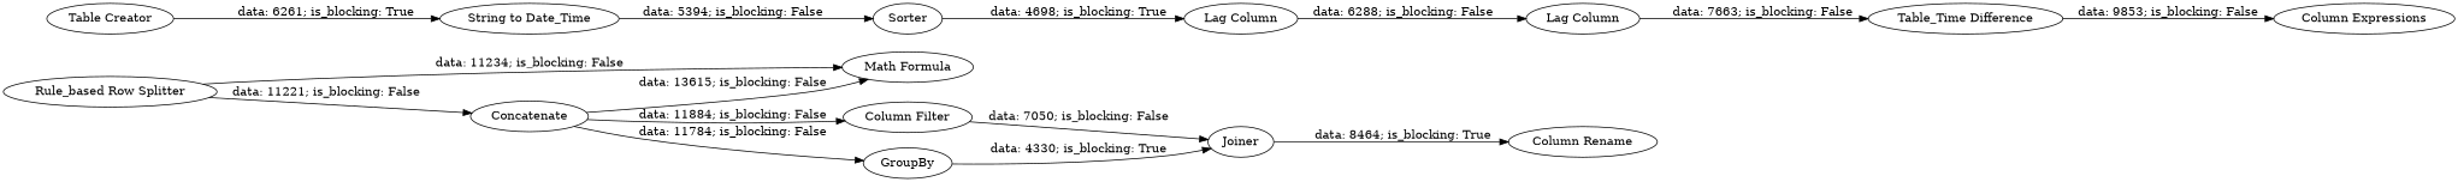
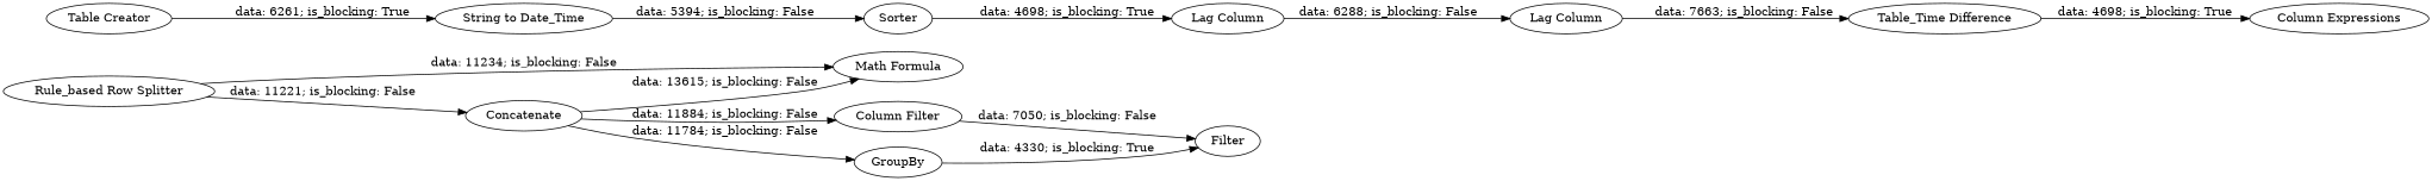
  digraph {
    rankdir=LR
    n1 [label="Rule_based Row Splitter"]
    n2 [label=Concatenate]
    n3 [label="Math Formula"]
    n4 [label="Column Filter"]
    n5 [label=GroupBy]
    n6 [label="String to Date_Time"]
    n7 [label=Sorter]
    n8 [label="Lag Column"]
-   n9 [label=Joiner]
-   n10 [label="Column Rename"]
+   n9 [label=Filter]
    n11 [label="Lag Column"]
    n12 [label="Table_Time Difference"]
    n13 [label="Column Expressions"]
    n14 [label="Table Creator"]
    n1 -> n2 [label="data: 11221; is_blocking: False"]
    n1 -> n3 [label="data: 11234; is_blocking: False"]
    n2 -> n3 [label="data: 13615; is_blocking: False"]
    n2 -> n4 [label="data: 11884; is_blocking: False"]
    n2 -> n5 [label="data: 11784; is_blocking: False"]
    n4 -> n9 [label="data: 7050; is_blocking: False"]
    n5 -> n9 [label="data: 4330; is_blocking: True"]
    n6 -> n7 [label="data: 5394; is_blocking: False"]
    n7 -> n8 [label="data: 4698; is_blocking: True"]
    n8 -> n11 [label="data: 6288; is_blocking: False"]
-   n9 -> n10 [label="data: 8464; is_blocking: True"]
    n11 -> n12 [label="data: 7663; is_blocking: False"]
-   n12 -> n13 [label="data: 9853; is_blocking: False"]
+   n12 -> n13 [label="data: 4698; is_blocking: True"]
    n14 -> n6 [label="data: 6261; is_blocking: True"]
  }
